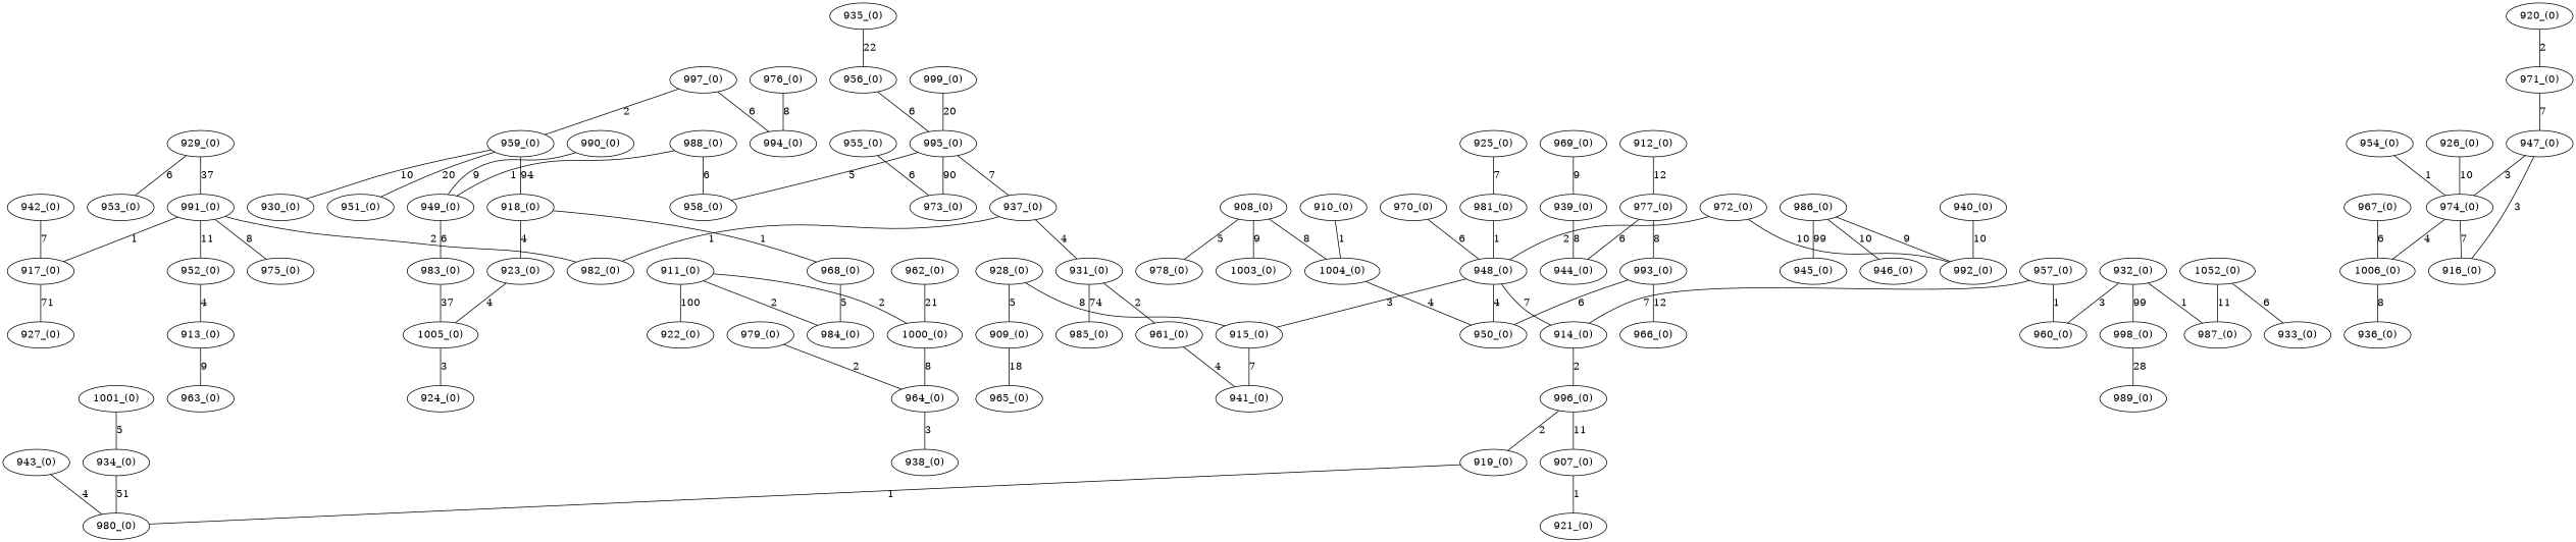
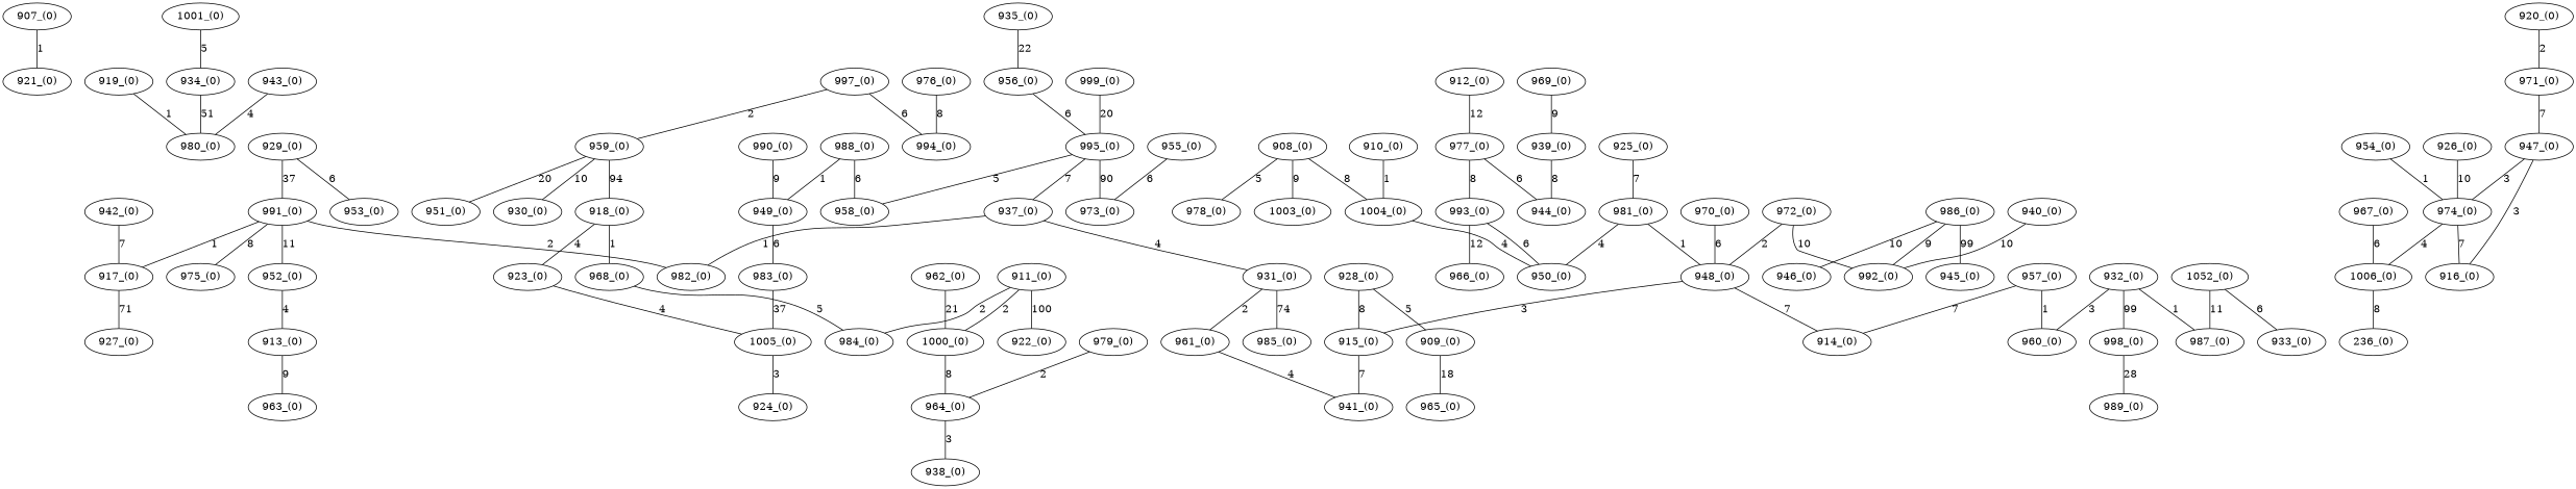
  graph {
    node [weight=0]
    edge [weight=1]
    "907_(0)"
    "921_(0)"
-   "996_(0)"
    "919_(0)"
    "980_(0)"
    "914_(0)"
    "934_(0)"
    "943_(0)"
    "1001_(0)"
    "948_(0)"
    "915_(0)"
    "950_(0)"
    "941_(0)"
    "981_(0)"
    "972_(0)"
    "992_(0)"
    "1004_(0)"
    "910_(0)"
    "970_(0)"
    "993_(0)"
    "966_(0)"
    "957_(0)"
    "960_(0)"
    "932_(0)"
    "998_(0)"
    "987_(0)"
    "989_(0)"
    "925_(0)"
    "961_(0)"
    "931_(0)"
    "985_(0)"
    "937_(0)"
    "982_(0)"
    "991_(0)"
    "952_(0)"
    "917_(0)"
    "975_(0)"
    "913_(0)"
    "927_(0)"
    "963_(0)"
    "995_(0)"
    "973_(0)"
    "958_(0)"
    "956_(0)"
    "955_(0)"
    "988_(0)"
    "949_(0)"
    "983_(0)"
    "1005_(0)"
    "924_(0)"
    "923_(0)"
    "918_(0)"
    "968_(0)"
    "984_(0)"
    "959_(0)"
    "930_(0)"
    "951_(0)"
    "911_(0)"
    "922_(0)"
    "1000_(0)"
    "997_(0)"
    "994_(0)"
    "964_(0)"
    "938_(0)"
    "942_(0)"
    "974_(0)"
    "1006_(0)"
    "916_(0)"
-   "936_(0)"
+   "936_(0)" [label="236_(0)"]
    "954_(0)"
    "947_(0)"
    "967_(0)"
    "971_(0)"
    "920_(0)"
    "928_(0)"
    "909_(0)"
    "965_(0)"
    "908_(0)"
    "978_(0)"
    "1003_(0)"
    "977_(0)"
    "944_(0)"
    "979_(0)"
    "976_(0)"
    "969_(0)"
    "939_(0)"
    "929_(0)"
    "953_(0)"
    "990_(0)"
    "986_(0)"
    "945_(0)"
    "946_(0)"
    "926_(0)"
    "940_(0)"
    n95 [label="1052_(0)"]
    "933_(0)"
    "912_(0)"
    "999_(0)"
    "962_(0)"
    "935_(0)"
    "907_(0)" -- "921_(0)" [label=1]
-   "996_(0)" -- "907_(0)" [label=11 weight=11]
-   "996_(0)" -- "919_(0)" [label=2 weight=2]
    "919_(0)" -- "980_(0)" [label=1]
-   "914_(0)" -- "996_(0)" [label=2 weight=2]
    "934_(0)" -- "980_(0)" [label=51 weight=51]
    "943_(0)" -- "980_(0)" [label=4 weight=4]
    "1001_(0)" -- "934_(0)" [label=5 weight=5]
    "948_(0)" -- "914_(0)" [label=7 weight=7]
    "948_(0)" -- "915_(0)" [label=3 weight=3]
-   "948_(0)" -- "950_(0)" [label=4 weight=4]
+   "981_(0)" -- "950_(0)" [label=4 weight=4]
    "915_(0)" -- "941_(0)" [label=7 weight=7]
    "981_(0)" -- "948_(0)" [label=1]
    "972_(0)" -- "948_(0)" [label=2 weight=2]
    "972_(0)" -- "992_(0)" [label=10 weight=10]
    "1004_(0)" -- "950_(0)" [label=4 weight=4]
    "910_(0)" -- "1004_(0)" [label=1]
    "970_(0)" -- "948_(0)" [label=6 weight=6]
    "993_(0)" -- "950_(0)" [label=6 weight=6]
    "993_(0)" -- "966_(0)" [label=12 weight=12]
    "957_(0)" -- "914_(0)" [label=7 weight=7]
    "957_(0)" -- "960_(0)" [label=1]
    "932_(0)" -- "960_(0)" [label=3 weight=3]
    "932_(0)" -- "998_(0)" [label=99 weight=99]
    "932_(0)" -- "987_(0)" [label=1]
    "998_(0)" -- "989_(0)" [label=28 weight=28]
    "925_(0)" -- "981_(0)" [label=7 weight=7]
    "961_(0)" -- "941_(0)" [label=4 weight=4]
    "931_(0)" -- "961_(0)" [label=2 weight=2]
    "931_(0)" -- "985_(0)" [label=74 weight=74]
    "937_(0)" -- "931_(0)" [label=4 weight=4]
    "937_(0)" -- "982_(0)" [label=1]
    "991_(0)" -- "982_(0)" [label=2 weight=2]
    "991_(0)" -- "952_(0)" [label=11 weight=11]
    "991_(0)" -- "917_(0)" [label=1]
    "991_(0)" -- "975_(0)" [label=8 weight=8]
    "952_(0)" -- "913_(0)" [label=4 weight=4]
    "917_(0)" -- "927_(0)" [label=71 weight=71]
    "913_(0)" -- "963_(0)" [label=9 weight=9]
    "995_(0)" -- "937_(0)" [label=7 weight=7]
    "995_(0)" -- "973_(0)" [label=90 weight=90]
    "995_(0)" -- "958_(0)" [label=5 weight=5]
    "956_(0)" -- "995_(0)" [label=6 weight=6]
    "955_(0)" -- "973_(0)" [label=6 weight=6]
    "988_(0)" -- "958_(0)" [label=6 weight=6]
    "988_(0)" -- "949_(0)" [label=1]
    "949_(0)" -- "983_(0)" [label=6 weight=6]
    "983_(0)" -- "1005_(0)" [label=37 weight=37]
    "1005_(0)" -- "924_(0)" [label=3 weight=3]
    "923_(0)" -- "1005_(0)" [label=4 weight=4]
    "918_(0)" -- "923_(0)" [label=4 weight=4]
    "918_(0)" -- "968_(0)" [label=1]
    "968_(0)" -- "984_(0)" [label=5 weight=5]
    "959_(0)" -- "918_(0)" [label=94 weight=94]
    "959_(0)" -- "930_(0)" [label=10 weight=10]
    "959_(0)" -- "951_(0)" [label=20 weight=20]
    "911_(0)" -- "984_(0)" [label=2 weight=2]
    "911_(0)" -- "922_(0)" [label=100 weight=100]
    "911_(0)" -- "1000_(0)" [label=2 weight=2]
    "1000_(0)" -- "964_(0)" [label=8 weight=8]
    "997_(0)" -- "959_(0)" [label=2 weight=2]
    "997_(0)" -- "994_(0)" [label=6 weight=6]
    "964_(0)" -- "938_(0)" [label=3 weight=3]
    "942_(0)" -- "917_(0)" [label=7 weight=7]
    "974_(0)" -- "1006_(0)" [label=4 weight=4]
    "974_(0)" -- "916_(0)" [label=7 weight=7]
    "1006_(0)" -- "936_(0)" [label=8 weight=8]
    "954_(0)" -- "974_(0)" [label=1]
    "947_(0)" -- "974_(0)" [label=3 weight=3]
    "947_(0)" -- "916_(0)" [label=3 weight=3]
    "967_(0)" -- "1006_(0)" [label=6 weight=6]
    "971_(0)" -- "947_(0)" [label=7 weight=7]
    "920_(0)" -- "971_(0)" [label=2 weight=2]
    "928_(0)" -- "915_(0)" [label=8 weight=8]
    "928_(0)" -- "909_(0)" [label=5 weight=5]
    "909_(0)" -- "965_(0)" [label=18 weight=18]
    "908_(0)" -- "1004_(0)" [label=8 weight=8]
    "908_(0)" -- "978_(0)" [label=5 weight=5]
    "908_(0)" -- "1003_(0)" [label=9 weight=9]
    "977_(0)" -- "993_(0)" [label=8 weight=8]
    "977_(0)" -- "944_(0)" [label=6 weight=6]
    "979_(0)" -- "964_(0)" [label=2 weight=2]
    "976_(0)" -- "994_(0)" [label=8 weight=8]
    "969_(0)" -- "939_(0)" [label=9 weight=9]
    "939_(0)" -- "944_(0)" [label=8 weight=8]
    "929_(0)" -- "991_(0)" [label=37 weight=9]
    "929_(0)" -- "953_(0)" [label=6 weight=6]
    "990_(0)" -- "949_(0)" [label=9 weight=9]
    "986_(0)" -- "992_(0)" [label=9 weight=9]
    "986_(0)" -- "945_(0)" [label=99 weight=99]
    "986_(0)" -- "946_(0)" [label=10 weight=10]
    "926_(0)" -- "974_(0)" [label=10 weight=10]
    "940_(0)" -- "992_(0)" [label=10 weight=10]
    n95 -- "987_(0)" [label=11 weight=11]
    n95 -- "933_(0)" [label=6 weight=6]
    "912_(0)" -- "977_(0)" [label=12 weight=12]
    "999_(0)" -- "995_(0)" [label=20 weight=20]
    "962_(0)" -- "1000_(0)" [label=21 weight=21]
    "935_(0)" -- "956_(0)" [label=22 weight=22]
  }
